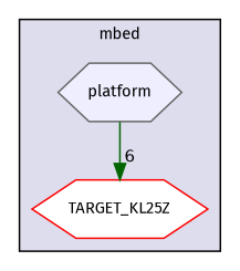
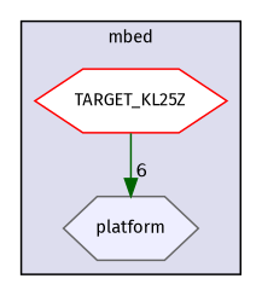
  digraph {
    compound=true
    fontname="Fira Sans"
    node [fontname="Fira Sans" fontsize=10 shape=hexagon style=filled]
    n1 [color=red fillcolor=white label=TARGET_KL25Z]
    n2 [fillcolor="#eeeeff" label=platform pencolor=black color=gray40]
    subgraph cluster_1 {
      bgcolor="#ddddee"
      fontsize=10
      label=mbed
      pencolor=black
      n1
      n2
    }
-   n2 -> n1 [headlabel=6 labeldistance=1.5 labelfontname=Helvetica labelfontsize=10 color=darkgreen arrowhead=normal fontname="Fira Sans"]
+   n1 -> n2 [headlabel=6 labeldistance=1.5 labelfontname=Helvetica labelfontsize=10 color=darkgreen arrowhead=normal fontname="Fira Sans"]
  }
